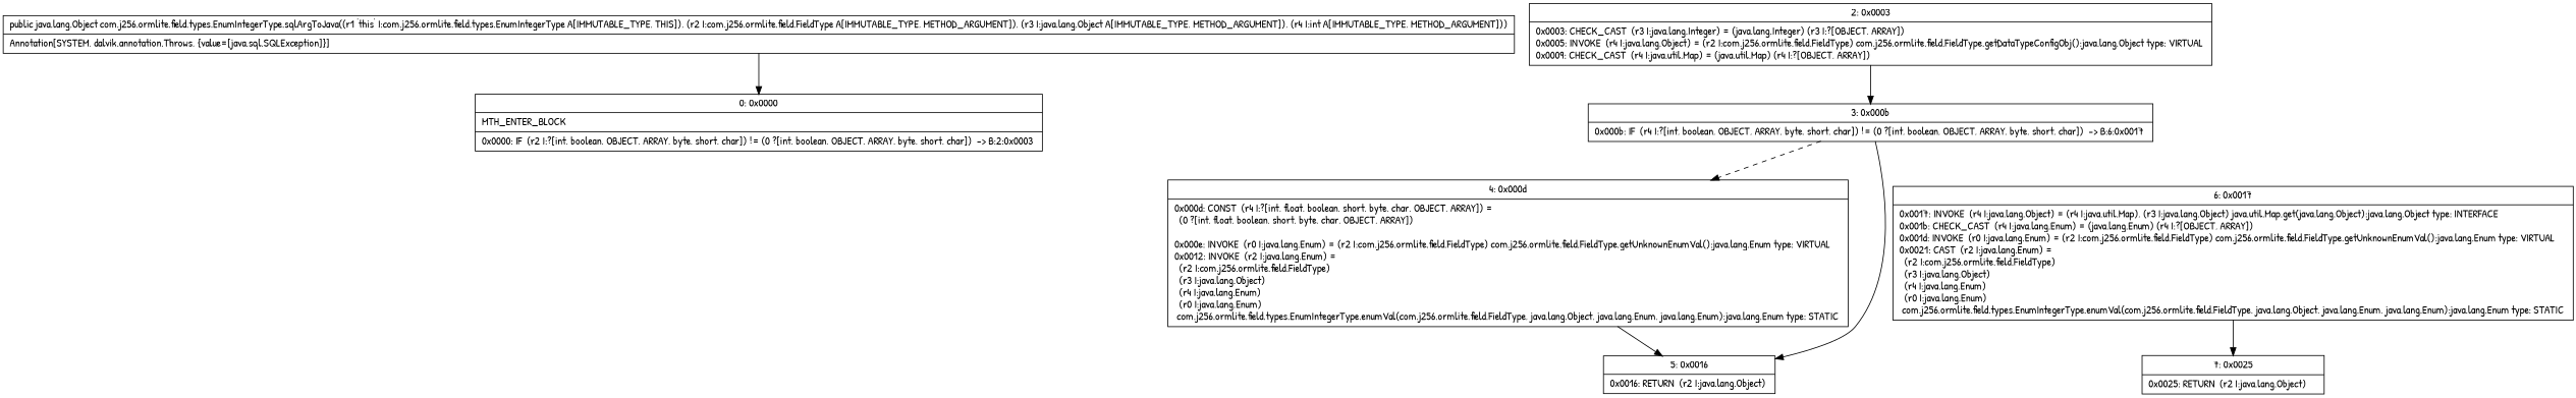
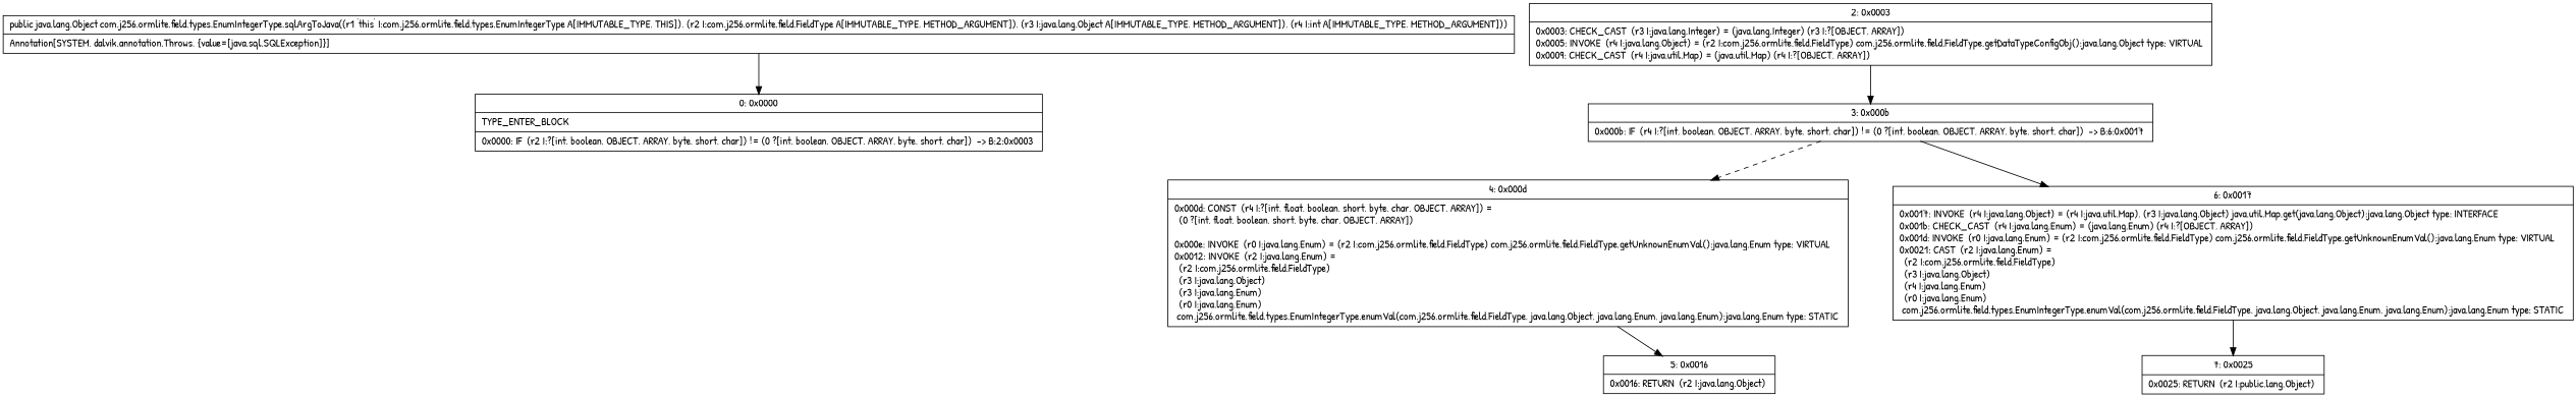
  digraph {
    fontname="Patrick Hand"
    node [fontname="Patrick Hand" shape=record]
    edge [fontname="Patrick Hand"]
-   n1 [label="{0\:\ 0x0000|MTH_ENTER_BLOCK\l|0x0000: IF  (r2 I:?[int, boolean, OBJECT, ARRAY, byte, short, char]) != (0 ?[int, boolean, OBJECT, ARRAY, byte, short, char])  \-\> B:2:0x0003 \l}"]
+   n1 [label="{0\:\ 0x0000|TYPE_ENTER_BLOCK\l|0x0000: IF  (r2 I:?[int, boolean, OBJECT, ARRAY, byte, short, char]) != (0 ?[int, boolean, OBJECT, ARRAY, byte, short, char])  \-\> B:2:0x0003 \l}"]
    n2 [label="{2\:\ 0x0003|0x0003: CHECK_CAST  (r3 I:java.lang.Integer) = (java.lang.Integer) (r3 I:?[OBJECT, ARRAY]) \l0x0005: INVOKE  (r4 I:java.lang.Object) = (r2 I:com.j256.ormlite.field.FieldType) com.j256.ormlite.field.FieldType.getDataTypeConfigObj():java.lang.Object type: VIRTUAL \l0x0009: CHECK_CAST  (r4 I:java.util.Map) = (java.util.Map) (r4 I:?[OBJECT, ARRAY]) \l}"]
    n3 [label="{3\:\ 0x000b|0x000b: IF  (r4 I:?[int, boolean, OBJECT, ARRAY, byte, short, char]) != (0 ?[int, boolean, OBJECT, ARRAY, byte, short, char])  \-\> B:6:0x0017 \l}"]
-   n4 [label="{4\:\ 0x000d|0x000d: CONST  (r4 I:?[int, float, boolean, short, byte, char, OBJECT, ARRAY]) = \l  (0 ?[int, float, boolean, short, byte, char, OBJECT, ARRAY])\l \l0x000e: INVOKE  (r0 I:java.lang.Enum) = (r2 I:com.j256.ormlite.field.FieldType) com.j256.ormlite.field.FieldType.getUnknownEnumVal():java.lang.Enum type: VIRTUAL \l0x0012: INVOKE  (r2 I:java.lang.Enum) = \l  (r2 I:com.j256.ormlite.field.FieldType)\l  (r3 I:java.lang.Object)\l  (r4 I:java.lang.Enum)\l  (r0 I:java.lang.Enum)\l com.j256.ormlite.field.types.EnumIntegerType.enumVal(com.j256.ormlite.field.FieldType, java.lang.Object, java.lang.Enum, java.lang.Enum):java.lang.Enum type: STATIC \l}"]
+   n4 [label="{4\:\ 0x000d|0x000d: CONST  (r4 I:?[int, float, boolean, short, byte, char, OBJECT, ARRAY]) = \l  (0 ?[int, float, boolean, short, byte, char, OBJECT, ARRAY])\l \l0x000e: INVOKE  (r0 I:java.lang.Enum) = (r2 I:com.j256.ormlite.field.FieldType) com.j256.ormlite.field.FieldType.getUnknownEnumVal():java.lang.Enum type: VIRTUAL \l0x0012: INVOKE  (r2 I:java.lang.Enum) = \l  (r2 I:com.j256.ormlite.field.FieldType)\l  (r3 I:java.lang.Object)\l  (r3 I:java.lang.Enum)\l  (r0 I:java.lang.Enum)\l com.j256.ormlite.field.types.EnumIntegerType.enumVal(com.j256.ormlite.field.FieldType, java.lang.Object, java.lang.Enum, java.lang.Enum):java.lang.Enum type: STATIC \l}"]
    n5 [label="{6\:\ 0x0017|0x0017: INVOKE  (r4 I:java.lang.Object) = (r4 I:java.util.Map), (r3 I:java.lang.Object) java.util.Map.get(java.lang.Object):java.lang.Object type: INTERFACE \l0x001b: CHECK_CAST  (r4 I:java.lang.Enum) = (java.lang.Enum) (r4 I:?[OBJECT, ARRAY]) \l0x001d: INVOKE  (r0 I:java.lang.Enum) = (r2 I:com.j256.ormlite.field.FieldType) com.j256.ormlite.field.FieldType.getUnknownEnumVal():java.lang.Enum type: VIRTUAL \l0x0021: CAST  (r2 I:java.lang.Enum) = \l  (r2 I:com.j256.ormlite.field.FieldType)\l  (r3 I:java.lang.Object)\l  (r4 I:java.lang.Enum)\l  (r0 I:java.lang.Enum)\l com.j256.ormlite.field.types.EnumIntegerType.enumVal(com.j256.ormlite.field.FieldType, java.lang.Object, java.lang.Enum, java.lang.Enum):java.lang.Enum type: STATIC \l}"]
    n6 [label="{5\:\ 0x0016|0x0016: RETURN  (r2 I:java.lang.Object) \l}"]
-   n7 [label="{7\:\ 0x0025|0x0025: RETURN  (r2 I:java.lang.Object) \l}"]
+   n7 [label="{7\:\ 0x0025|0x0025: RETURN  (r2 I:public.lang.Object) \l}"]
    n8 [label="{public java.lang.Object com.j256.ormlite.field.types.EnumIntegerType.sqlArgToJava((r1 'this' I:com.j256.ormlite.field.types.EnumIntegerType A[IMMUTABLE_TYPE, THIS]), (r2 I:com.j256.ormlite.field.FieldType A[IMMUTABLE_TYPE, METHOD_ARGUMENT]), (r3 I:java.lang.Object A[IMMUTABLE_TYPE, METHOD_ARGUMENT]), (r4 I:int A[IMMUTABLE_TYPE, METHOD_ARGUMENT]))  | Annotation[SYSTEM, dalvik.annotation.Throws, \{value=[java.sql.SQLException]\}]\l}"]
    n2 -> n3
    n3 -> n4 [style=dashed]
-   n3 -> n6
+   n3 -> n5
    n4 -> n6
    n5 -> n7
    n8 -> n1
  }
